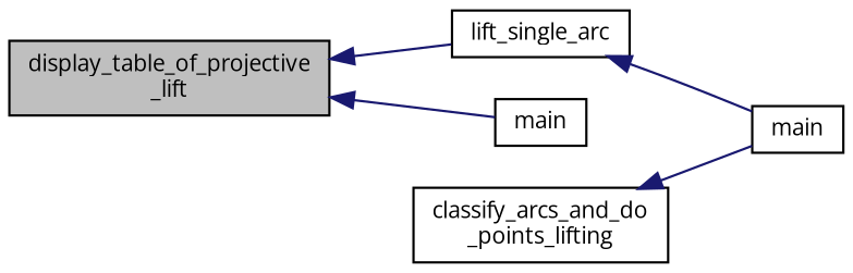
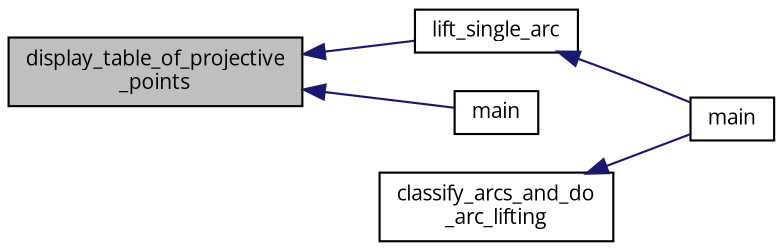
  digraph {
    fontname="Open Sans"
    rankdir=LR
    node [color=black fillcolor=white fontname="Open Sans" fontsize=10 shape=record style=filled]
    edge [color=midnightblue dir=back fontname="Open Sans" fontsize=10 labelfontname=Helvetica labelfontsize=10 style=solid]
-   n1 [fillcolor=grey75 fontcolor=black height=0.2 label="display_table_of_projective\l_lift" width=0.4]
+   n1 [fillcolor=grey75 fontcolor=black height=0.2 label="display_table_of_projective\l_points" width=0.4]
    n2 [height=0.2 label=lift_single_arc width=0.4]
    n3 [height=0.2 label=main width=0.4]
    n4 [height=0.2 label=main width=0.4]
-   n5 [height=0.2 label="classify_arcs_and_do\l_points_lifting" width=0.4]
+   n5 [height=0.2 label="classify_arcs_and_do\l_arc_lifting" width=0.4]
    n1 -> n2
    n1 -> n3
    n2 -> n4
    n5 -> n4
  }
